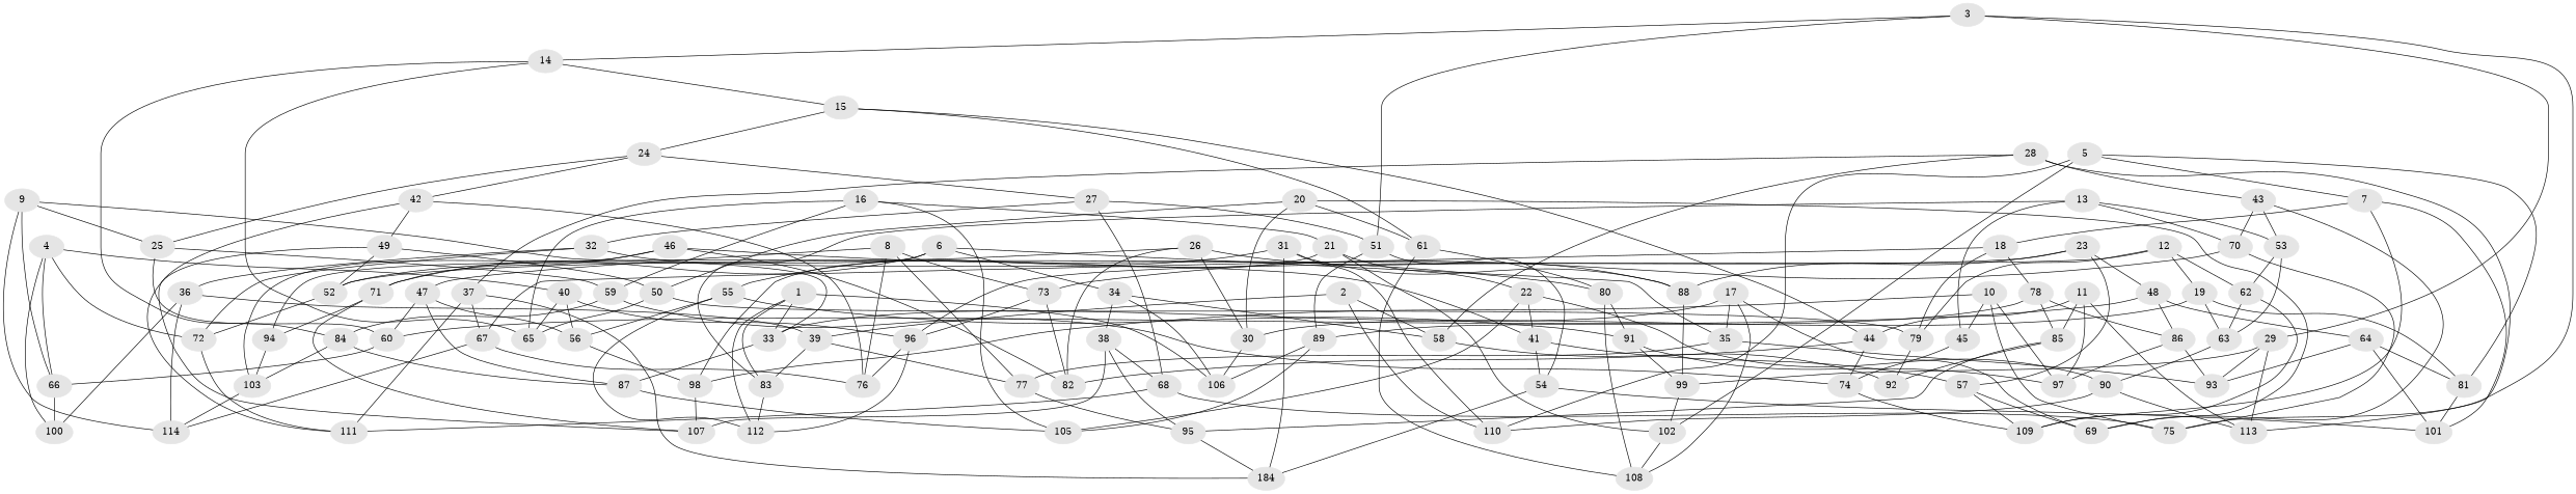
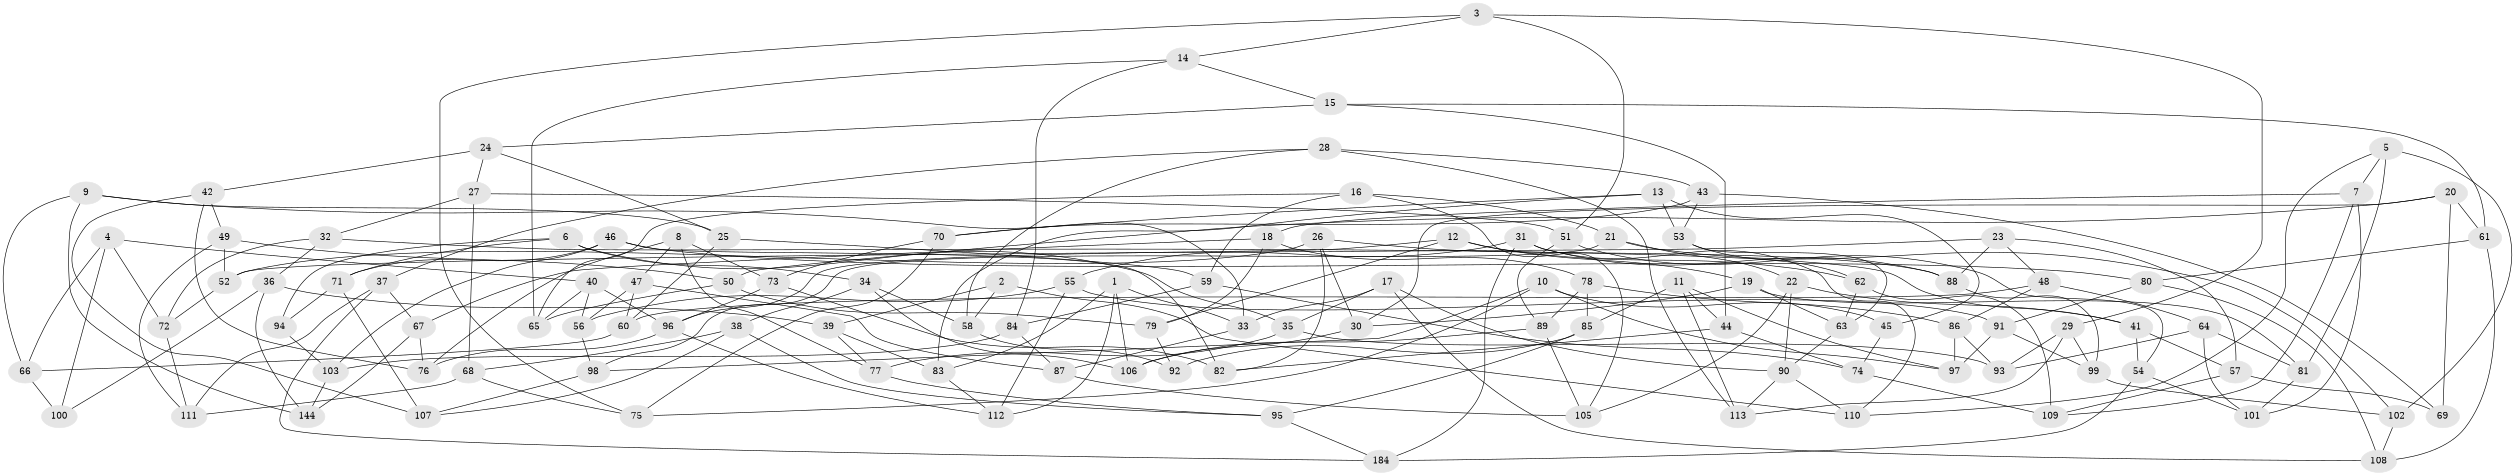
  graph {
    node [color=gray90 style=filled]
    1
    33
    83
    106
    112
    87
    2
    39
    58
    110
    77
    92
    3
    14
    29
    51
    75
    15
    65
    84
    113
    93
    99
    54
    89
    4
    40
    66
    72
    100
    96
    56
    111
    5
    7
    81
    102
    18
    101
    109
    108
    6
    34
    35
    71
    94
    38
    107
    103
    79
    67
    78
    8
    76
    47
    73
    60
    82
    95
    9
    25
-   114
+   114 [label=144]
    59
    10
    45
    97
    98
    74
    11
    44
    85
    12
    19
    62
    30
    63
    13
    53
    70
    24
    61
    27
    42
    80
    16
    21
    105
    22
    17
    69
    86
    90
    20
    50
    41
    57
    23
    48
    52
    88
    64
    32
    68
    49
    26
    36
    28
    37
    43
    n110 [label=184]
    31
    55
    91
    46
    1 -- 33
    1 -- 83
    1 -- 106
    1 -- 112
    33 -- 87
    83 -- 112
    87 -- 105
    2 -- 39
    2 -- 58
    2 -- 110
    39 -- 83
    39 -- 77
    58 -- 92
    77 -- 95
    3 -- 14
    3 -- 29
    3 -- 51
    3 -- 75
    14 -- 15
    14 -- 65
    14 -- 84
    29 -- 113
    29 -- 93
    29 -- 99
    51 -- 54
    51 -- 89
    15 -- 44
    15 -- 24
    15 -- 61
    84 -- 87
    84 -- 103
    99 -- 102
    54 -- 101
    54 -- n110
    89 -- 106
    89 -- 105
    4 -- 40
    4 -- 66
    4 -- 72
    4 -- 100
    40 -- 65
    40 -- 96
    40 -- 56
    66 -- 100
    72 -- 111
    96 -- 112
    96 -- 76
    56 -- 98
    5 -- 110
    5 -- 7
    5 -- 81
    5 -- 102
    7 -- 18
    7 -- 101
    7 -- 109
    81 -- 101
    102 -- 108
    18 -- 79
    18 -- 67
    18 -- 78
    6 -- 34
    6 -- 35
    6 -- 71
    6 -- 94
    34 -- 106
    34 -- 58
    34 -- 38
    35 -- 77
    35 -- 93
    71 -- 94
    71 -- 107
    94 -- 103
    38 -- 107
    38 -- 95
    38 -- 68
    103 -- 114
    79 -- 92
    67 -- 76
    67 -- 114
    78 -- 89
    78 -- 85
    78 -- 86
    8 -- 77
    8 -- 76
    8 -- 47
    8 -- 73
    47 -- 87
    47 -- 56
    47 -- 60
    73 -- 96
    73 -- 82
    60 -- 66
    95 -- n110
    9 -- 33
    9 -- 66
    9 -- 25
    9 -- 114
    25 -- 60
    25 -- 59
    59 -- 84
    59 -- 74
    10 -- 75
    10 -- 45
    10 -- 97
    10 -- 98
    45 -- 74
    98 -- 107
    74 -- 109
    11 -- 113
    11 -- 97
    11 -- 44
    11 -- 85
    44 -- 82
    44 -- 74
    85 -- 92
    85 -- 95
    12 -- 96
    12 -- 79
    12 -- 19
    12 -- 62
    19 -- 81
    19 -- 30
    19 -- 63
    62 -- 109
    62 -- 63
    30 -- 106
    63 -- 90
    13 -- 83
    13 -- 45
    13 -- 53
    13 -- 70
    53 -- 62
    53 -- 63
    70 -- 75
    70 -- 73
    24 -- 25
    24 -- 27
    24 -- 42
    61 -- 108
    61 -- 80
    27 -- 51
    27 -- 32
    27 -- 68
    42 -- 107
    42 -- 76
    42 -- 49
    80 -- 108
    80 -- 91
    16 -- 65
    16 -- 59
    16 -- 21
    16 -- 105
    21 -- 102
    21 -- 98
    21 -- 22
    22 -- 105
    22 -- 90
    22 -- 41
    17 -- 33
    17 -- 108
    17 -- 35
-   17 -- 69
+   17 -- 90
    86 -- 93
    86 -- 97
    90 -- 110
    90 -- 113
    20 -- 30
    20 -- 61
    20 -- 69
    20 -- 50
    50 -- 65
    50 -- 79
    41 -- 54
    41 -- 57
    57 -- 109
    57 -- 69
    23 -- 57
    23 -- 48
    23 -- 52
    23 -- 88
    48 -- 60
    48 -- 86
    48 -- 64
    52 -- 72
    88 -- 99
    64 -- 93
    64 -- 81
    64 -- 101
    32 -- 72
    32 -- 41
    32 -- 36
    68 -- 75
    68 -- 111
    49 -- 111
    49 -- 50
    49 -- 52
    26 -- 82
    26 -- 30
    26 -- 52
    26 -- 88
    36 -- 39
    36 -- 100
    36 -- 114
    28 -- 58
    28 -- 113
    28 -- 37
    28 -- 43
    37 -- 111
    37 -- 67
    37 -- n110
    43 -- 53
    43 -- 70
    43 -- 69
    31 -- 110
    31 -- 88
    31 -- n110
    31 -- 55
    55 -- 112
    55 -- 56
    55 -- 91
    91 -- 99
    91 -- 97
    46 -- 71
    46 -- 103
    46 -- 82
    46 -- 80
  }
